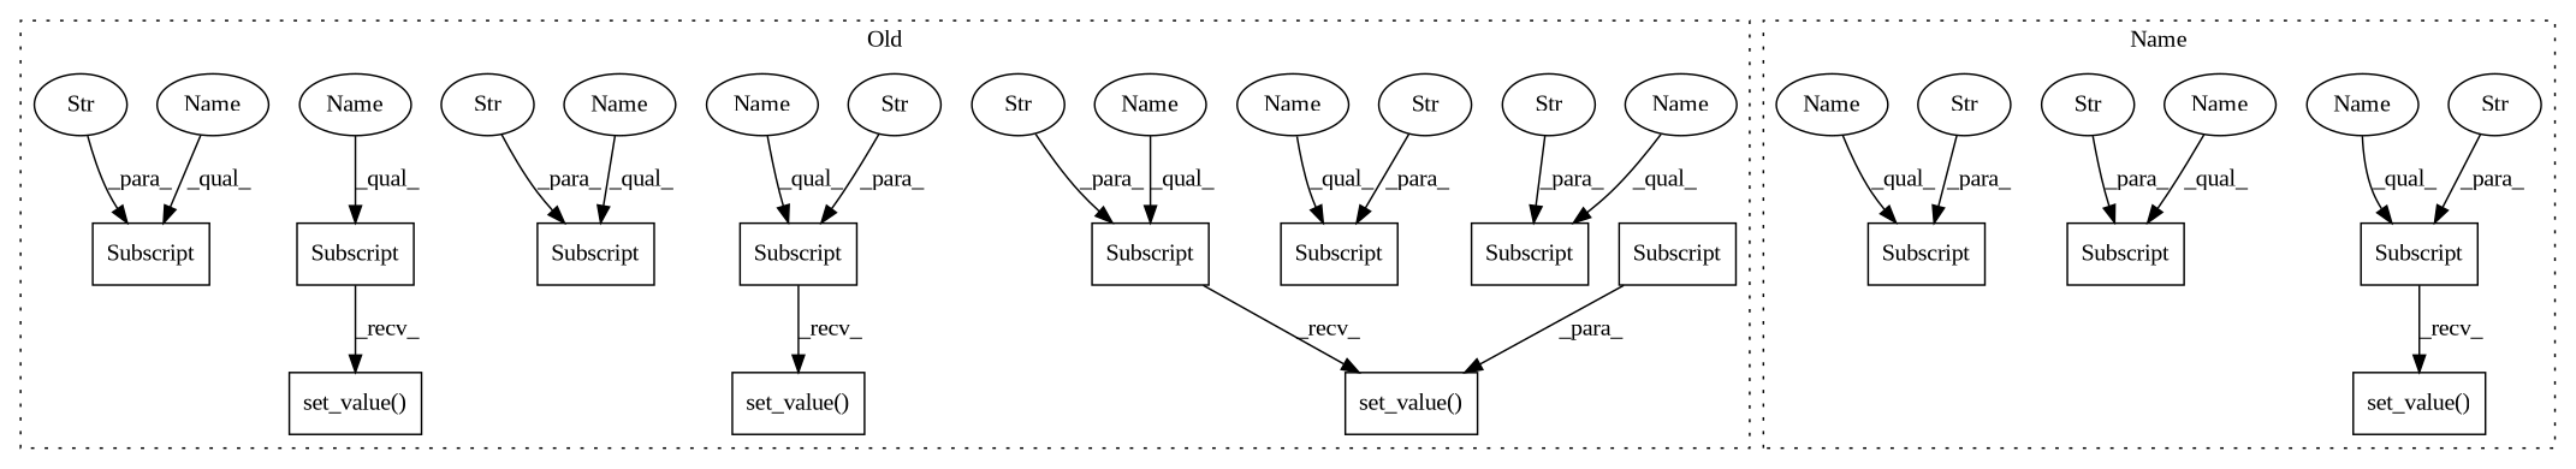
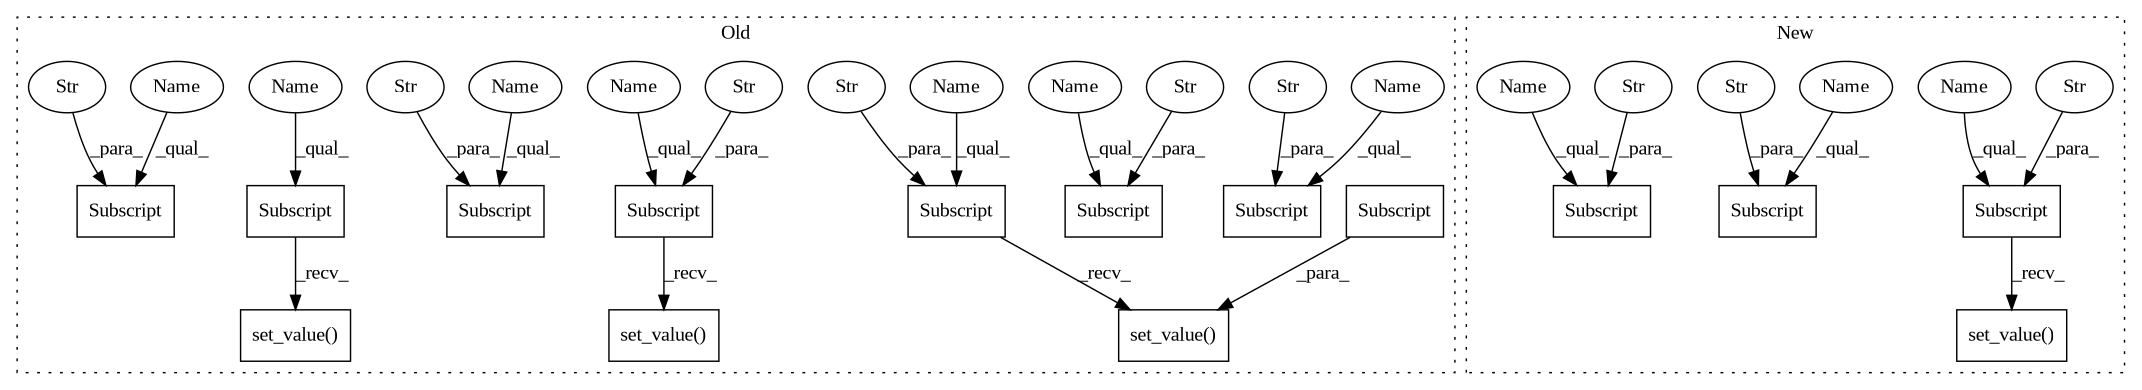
  digraph {
    fontname="Liberation Serif"
    node [a=63 l=4 shape=ellipse fontname="Liberation Serif"]
    edge [fontname="Liberation Serif"]
    n1 [l="16,0" label=Subscript s="3007,0" shape=box]
    n2 [a=75 l="27,24" label="set_value()" s="3007,3050" shape=box]
    n3 [l="16,0" label=Subscript s="3034,0" shape=box]
    n4 [a=66 l=10 label=Str s=3012]
    n5 [l="16,0" label=Subscript s="3990,0" shape=box]
    n6 [a=75 l="27,1" label="set_value()" s="3990,4030" shape=box]
    n7 [l="16,0" label=Subscript s="3940,0" shape=box]
    n8 [a=75 l="27,1" label="set_value()" s="3940,3980" shape=box]
    n9 [l="16,0" label=Subscript s="3385,0" shape=box]
    n10 [a=66 l=10 label=Str s=3945]
    n11 [l="16,0" label=Subscript s="3210,0" shape=box]
    n12 [a=66 l=10 label=Str s=3390]
    n13 [a=66 l=10 label=Str s=3215]
    n14 [l="16,0" label=Subscript s="3409,0" shape=box]
    n15 [a=66 l=10 label=Str s=3414]
    n16 [l="16,0" label=Subscript s="2963,0" shape=box]
    n17 [a=66 l=10 label=Str s=2968]
    n18 [a=87 label=Name s=3385]
    n19 [a=87 label=Name s=3990]
    n20 [a=87 label=Name s=3210]
    n21 [a=87 label=Name s=3409]
    n22 [a=87 label=Name s=3940]
    n23 [a=87 label=Name s=2963]
    n24 [a=87 label=Name s=3007]
    n25 [a=75 l="25,1" label="set_value()" s="3595,3630" shape=box]
    n26 [l="14,0" label=Subscript s="3595,0" shape=box]
    n27 [a=66 l=8 label=Str s=3600]
    n28 [l="14,0" label=Subscript s="2892,0" shape=box]
    n29 [a=66 l=8 label=Str s=2897]
    n30 [l="14,0" label=Subscript s="3038,0" shape=box]
    n31 [a=66 l=8 label=Str s=3043]
    n32 [a=87 label=Name s=3595]
    n33 [a=87 label=Name s=3038]
    n34 [a=87 label=Name s=2892]
    subgraph cluster_1 {
      label=Old
      style=dotted
      n1
      n2
      n3
      n4
      n5
      n6
      n7
      n8
      n9
      n10
      n11
      n12
      n13
      n14
      n15
      n16
      n17
      n18
      n19
      n20
      n21
      n22
      n23
      n24
    }
    subgraph cluster_2 {
-     label=Name
+     label=New
      style=dotted
      n25
      n26
      n27
      n28
      n29
      n30
      n31
      n32
      n33
      n34
    }
    n1 -> n2 [label=_recv_]
    n3 -> n2 [label=_para_]
    n4 -> n1 [label=_para_]
    n5 -> n6 [label=_recv_]
    n7 -> n8 [label=_recv_]
    n10 -> n7 [label=_para_]
    n12 -> n9 [label=_para_]
    n13 -> n11 [label=_para_]
    n15 -> n14 [label=_para_]
    n17 -> n16 [label=_para_]
    n18 -> n9 [label=_qual_]
    n19 -> n5 [label=_qual_]
    n20 -> n11 [label=_qual_]
    n21 -> n14 [label=_qual_]
    n22 -> n7 [label=_qual_]
    n23 -> n16 [label=_qual_]
    n24 -> n1 [label=_qual_]
    n26 -> n25 [label=_recv_]
    n27 -> n26 [label=_para_]
    n29 -> n28 [label=_para_]
    n31 -> n30 [label=_para_]
    n32 -> n26 [label=_qual_]
    n33 -> n30 [label=_qual_]
    n34 -> n28 [label=_qual_]
  }
